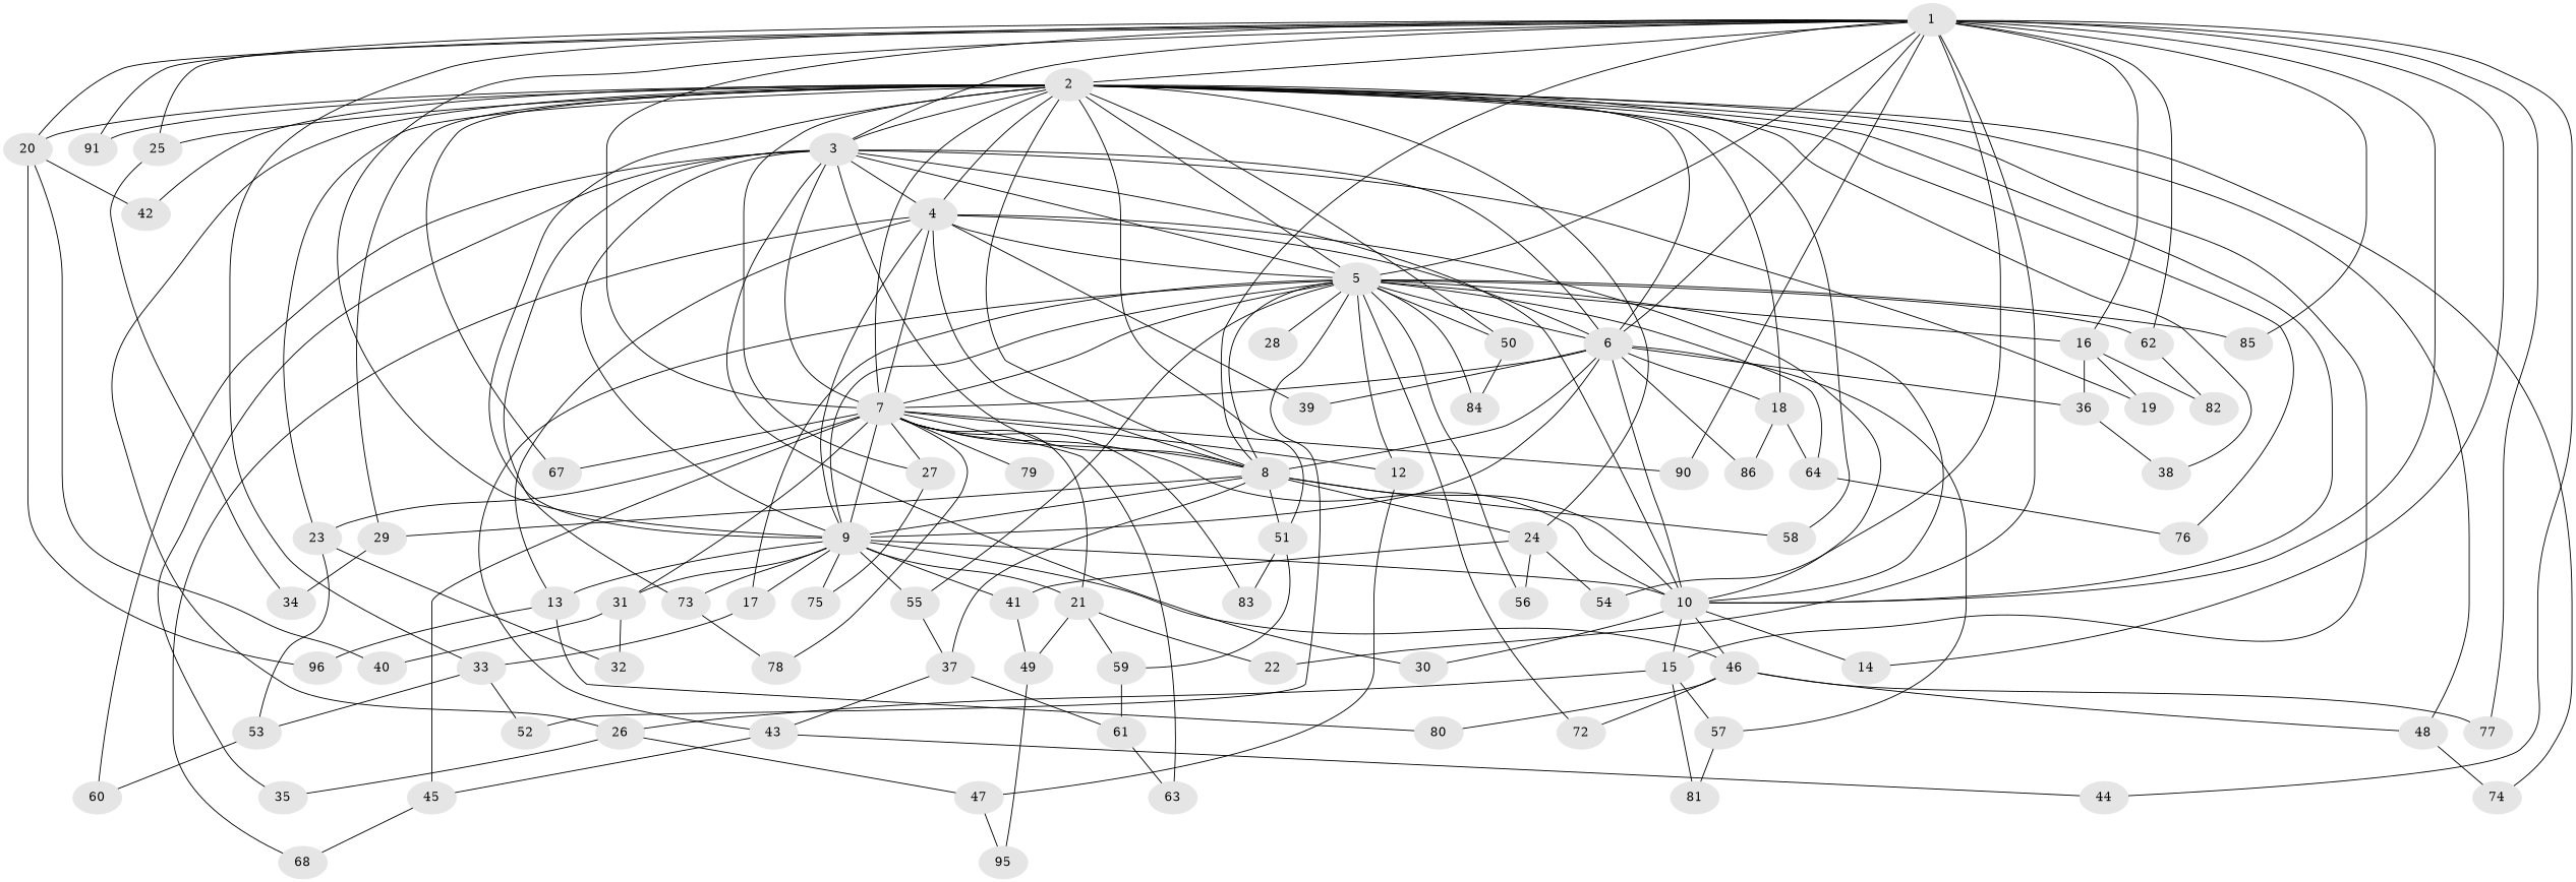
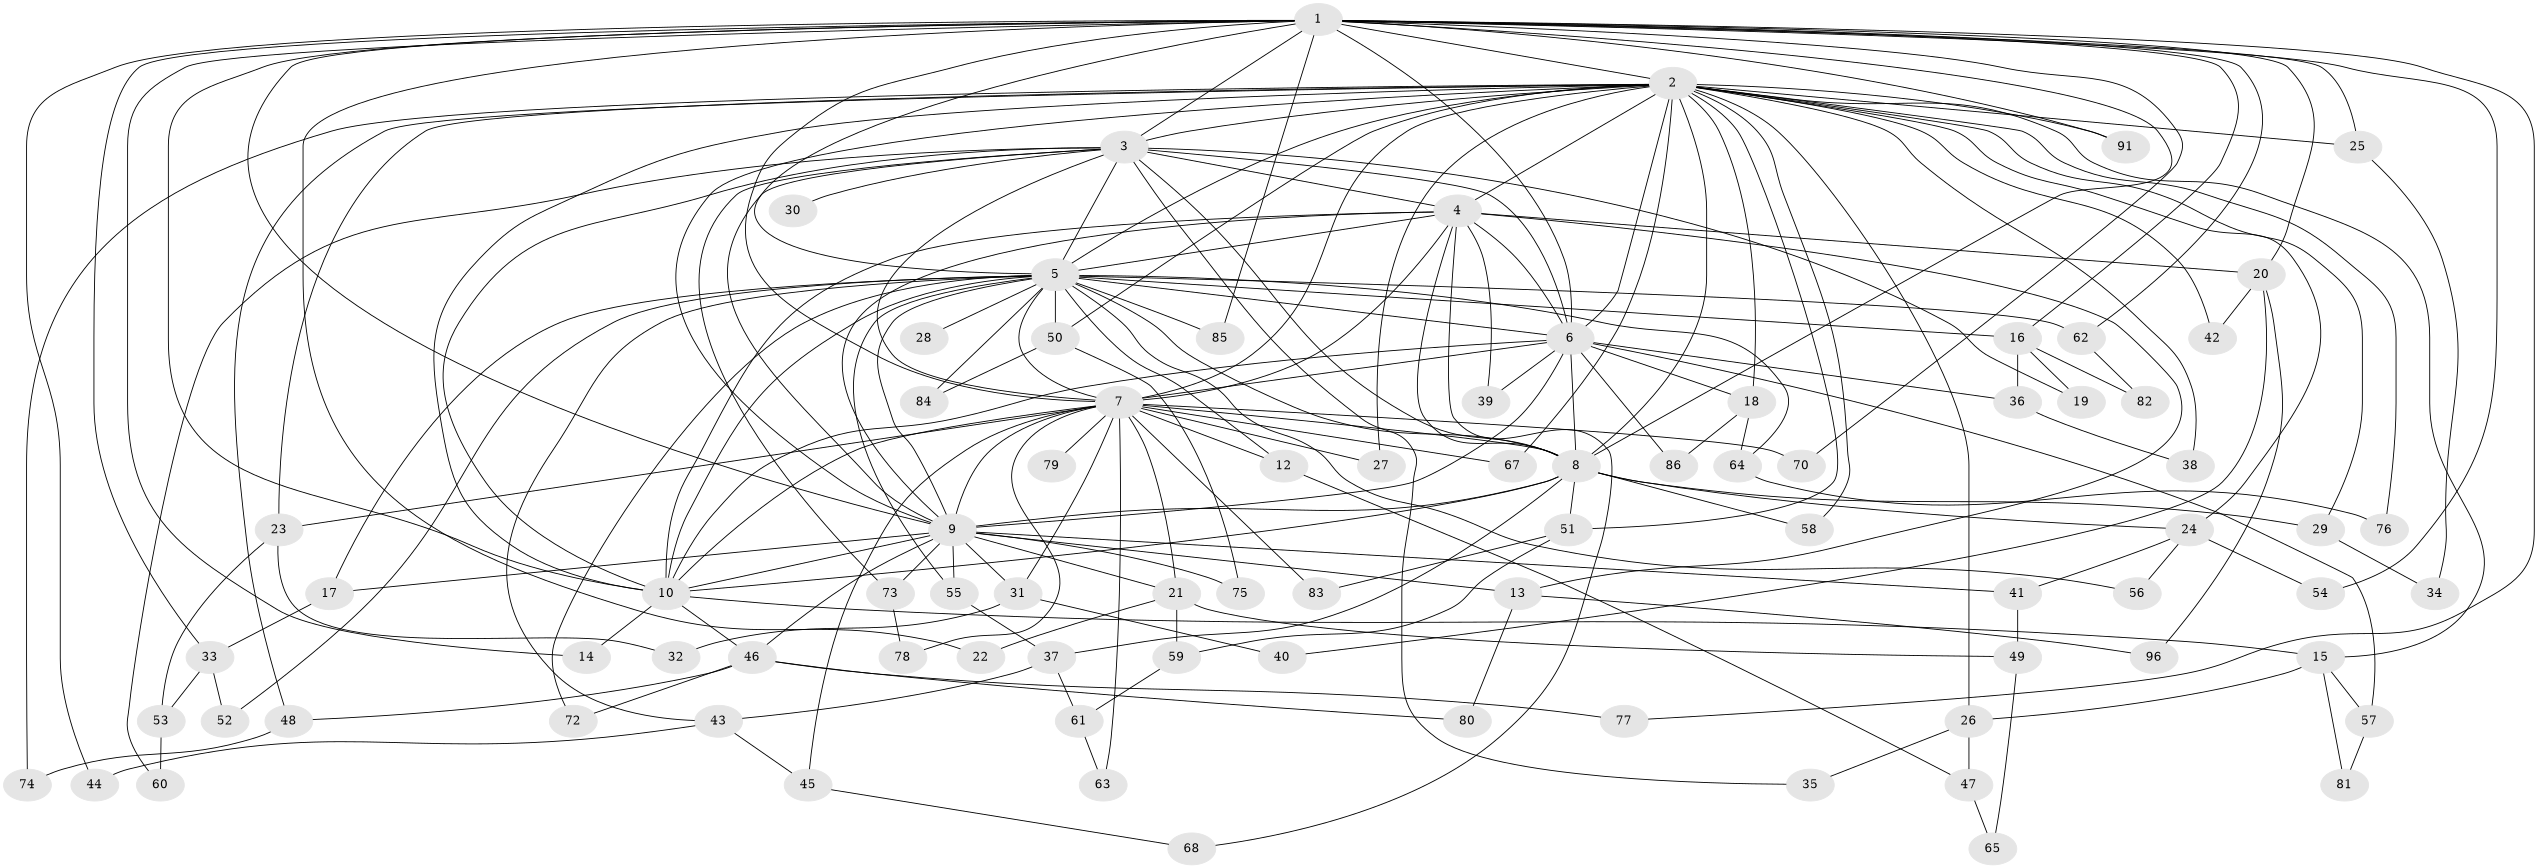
  graph {
    node [color=gray90 style=filled]
    1
    2
    3
    5
    6
    7
    8
    9
    10
    n10 [label=91]
    14
    16
    20
    22
    25
    33
    44
    54
    62
-   70 [label=90]
+   70
    77
    85
    4
    15
    18
    23
    24
    26
    27
    29
    38
    42
    48
    50
    51
    58
    67
    74
    76
    19
    30
    35
    60
    73
    13
    39
    68
    28
    12
    17
    43
    52
    55
    56
    64
    72
    84
    36
    57
    86
    21
    31
    45
    63
    78
    79
    83
    37
    41
    46
    75
    82
    n73 [label=96]
    40
    34
    53
    81
    32
    47
    59
    80
    49
    61
-   65 [label=95]
+   65
    1 -- 2
    1 -- 3
    1 -- 5
    1 -- 6
    1 -- 7
    1 -- 8
    1 -- 9
    1 -- 10
    1 -- n10
    1 -- 14
    1 -- 16
    1 -- 20
    1 -- 22
    1 -- 25
    1 -- 33
    1 -- 44
    1 -- 54
    1 -- 62
    1 -- 70
    1 -- 77
    1 -- 85
    2 -- 3
    2 -- 5
    2 -- 6
    2 -- 7
    2 -- 8
    2 -- 9
    2 -- 10
    2 -- n10
    2 -- 25
    2 -- 4
    2 -- 15
    2 -- 18
    2 -- 23
    2 -- 24
    2 -- 26
    2 -- 27
    2 -- 29
    2 -- 38
    2 -- 42
    2 -- 48
    2 -- 50
    2 -- 51
    2 -- 58
    2 -- 67
    2 -- 74
    2 -- 76
    3 -- 5
    3 -- 6
    3 -- 7
    3 -- 8
    3 -- 9
    3 -- 10
    3 -- 4
    3 -- 19
    3 -- 30
    3 -- 35
    3 -- 60
    3 -- 73
    5 -- 6
    5 -- 7
    5 -- 8
    5 -- 9
    5 -- 10
    5 -- 16
    5 -- 62
    5 -- 85
    5 -- 50
    5 -- 28
    5 -- 12
    5 -- 17
    5 -- 43
    5 -- 52
    5 -- 55
    5 -- 56
    5 -- 64
    5 -- 72
    5 -- 84
    6 -- 7
    6 -- 8
    6 -- 9
    6 -- 10
    6 -- 18
    6 -- 39
    6 -- 36
    6 -- 57
    6 -- 86
    7 -- 8
    7 -- 9
    7 -- 10
    7 -- 70
    7 -- 23
    7 -- 27
    7 -- 67
    7 -- 12
    7 -- 21
    7 -- 31
    7 -- 45
    7 -- 63
    7 -- 78
    7 -- 79
    7 -- 83
    8 -- 9
    8 -- 10
    8 -- 24
    8 -- 29
    8 -- 51
    8 -- 58
    8 -- 37
    9 -- 10
    9 -- 73
    9 -- 13
    9 -- 17
    9 -- 55
    9 -- 21
    9 -- 31
    9 -- 41
    9 -- 46
    9 -- 75
    10 -- 14
    10 -- 15
-   10 -- 30
    10 -- 46
    16 -- 19
    16 -- 36
    16 -- 82
    20 -- 42
    20 -- n73
    20 -- 40
    25 -- 34
    33 -- 52
    33 -- 53
    62 -- 82
    4 -- 5
    4 -- 6
    4 -- 7
    4 -- 8
    4 -- 9
    4 -- 10
-   2 -- 20
+   4 -- 20
    4 -- 13
    4 -- 39
    4 -- 68
    15 -- 26
    15 -- 57
    15 -- 81
    18 -- 64
    18 -- 86
    23 -- 53
    23 -- 32
    24 -- 54
    24 -- 56
    24 -- 41
    26 -- 35
    26 -- 47
    29 -- 34
    48 -- 74
    50 -- 84
-   27 -- 75
+   50 -- 75
    51 -- 83
    51 -- 59
    73 -- 78
    13 -- n73
    13 -- 80
    12 -- 47
    17 -- 33
    43 -- 44
    43 -- 45
    55 -- 37
    64 -- 76
    36 -- 38
    57 -- 81
    21 -- 22
    21 -- 59
    21 -- 49
    31 -- 40
    31 -- 32
    45 -- 68
    37 -- 43
    37 -- 61
    41 -- 49
    46 -- 77
    46 -- 48
    46 -- 72
    46 -- 80
    53 -- 60
    47 -- 65
    59 -- 61
    49 -- 65
    61 -- 63
  }
